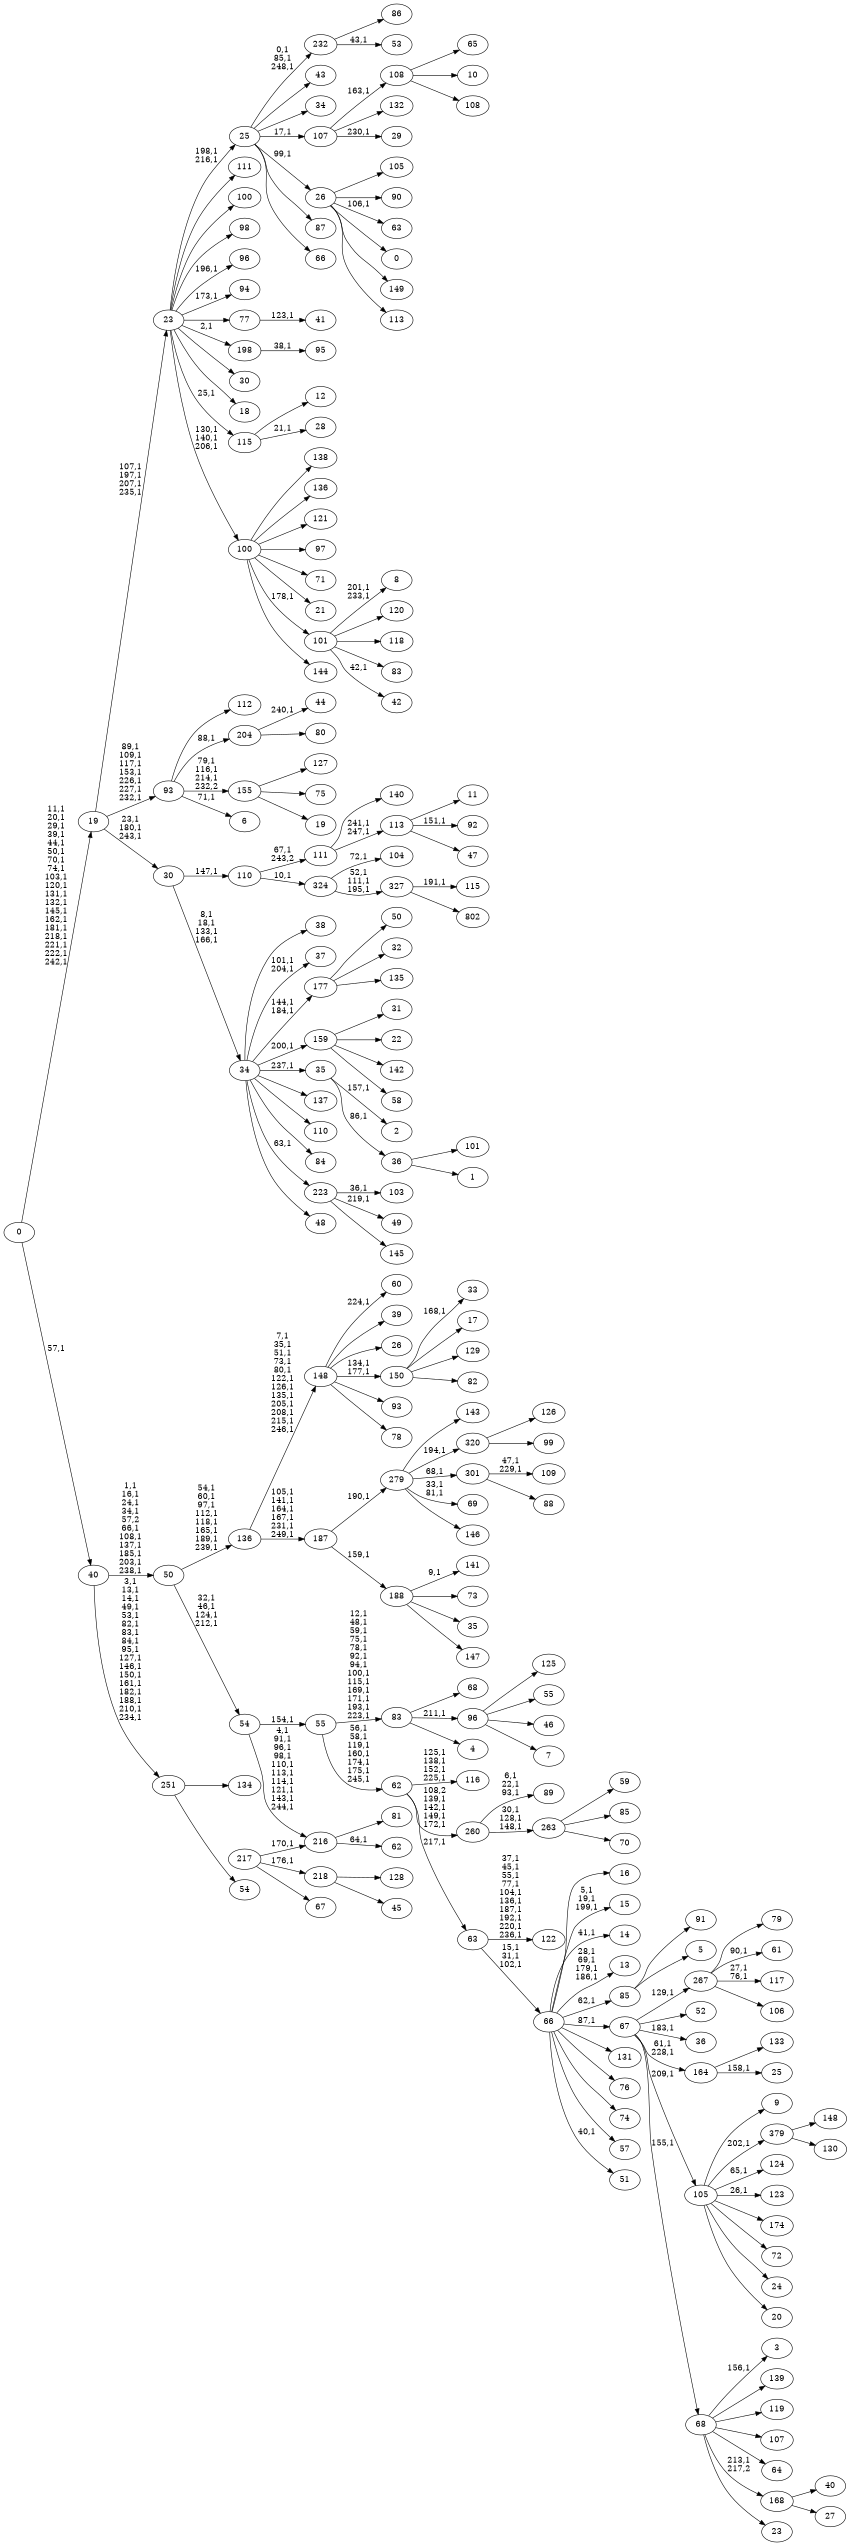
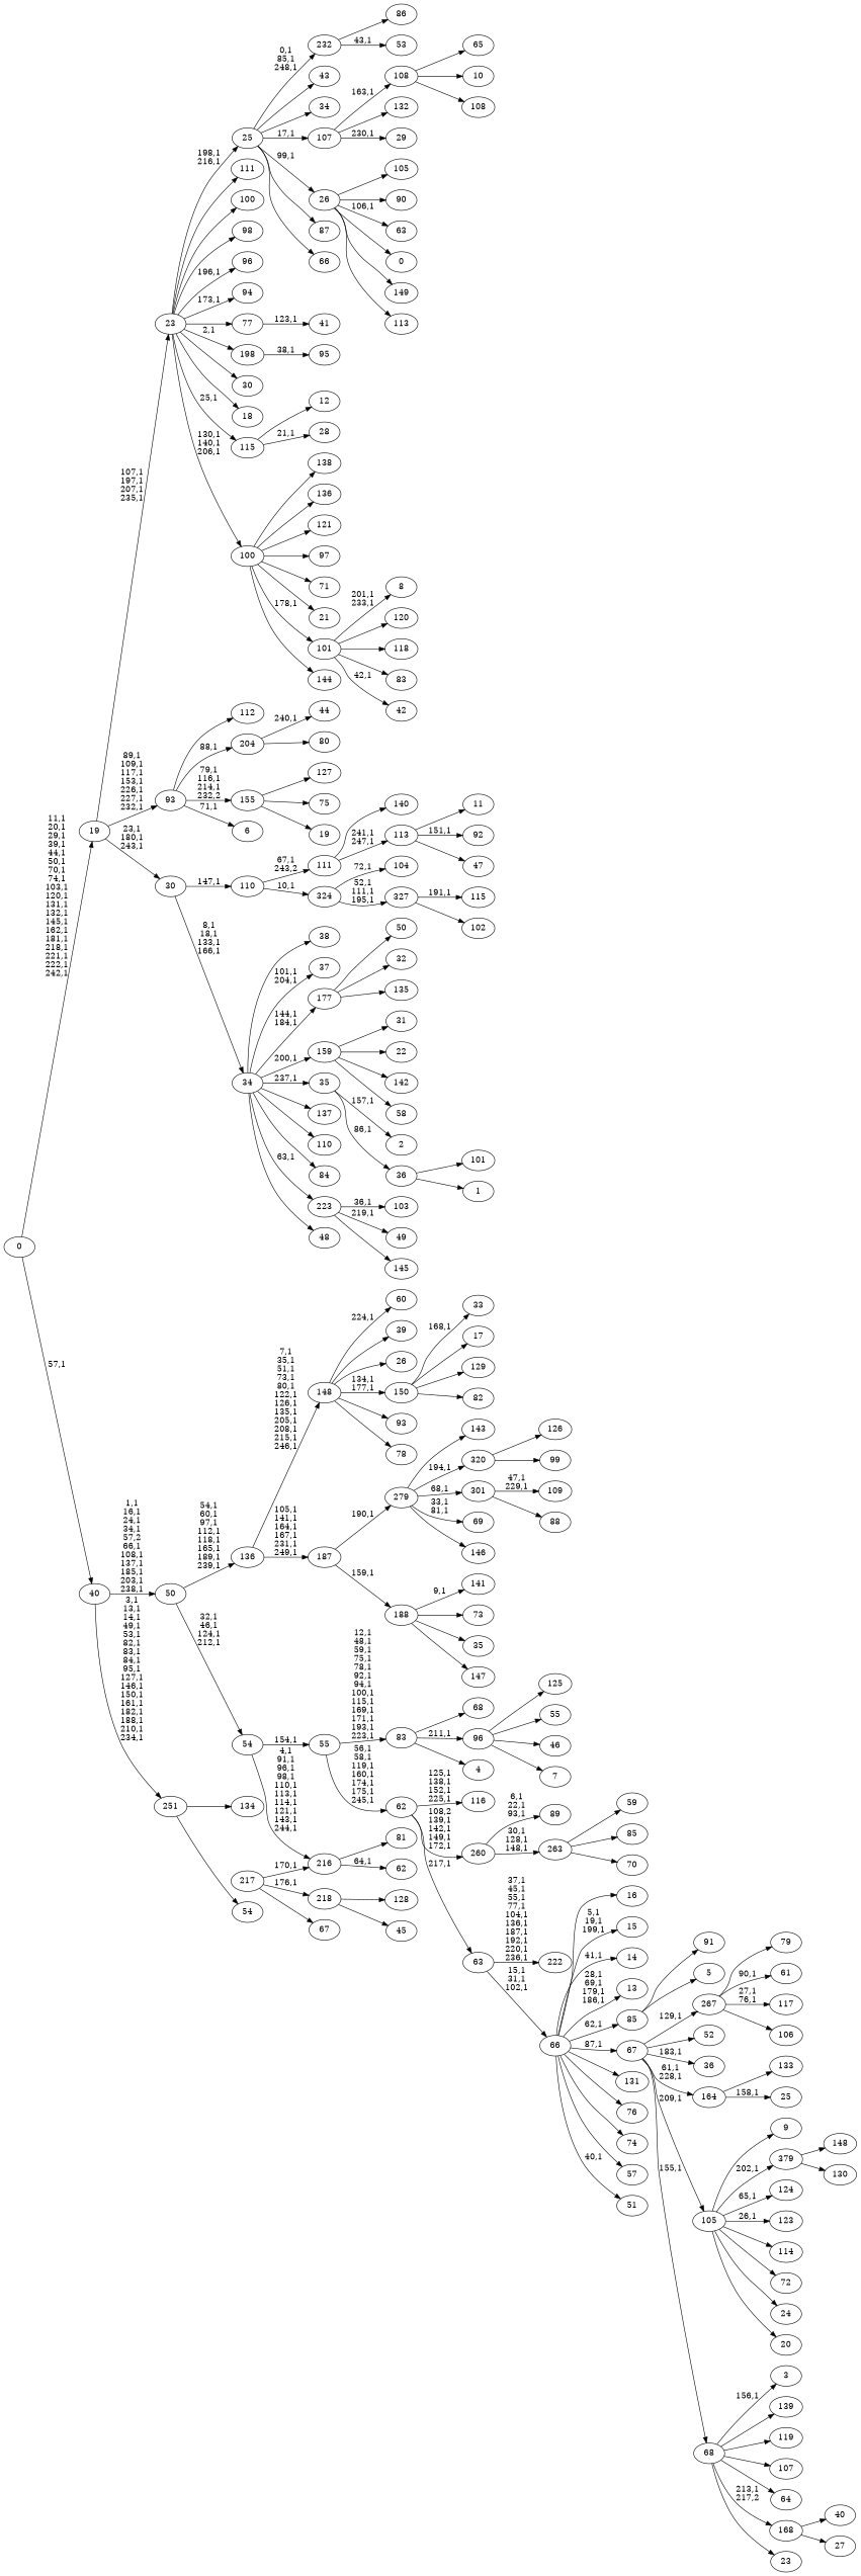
  digraph {
    rankdir=LR
    n1 [label=149]
    n2 [label=148]
    n3 [label=147]
    n4 [label=146]
    n5 [label=145]
    n6 [label=144]
    n7 [label=143]
    n8 [label=142]
    n9 [label=141]
    n10 [label=140]
    n11 [label=139]
    n12 [label=138]
    n13 [label=137]
    n14 [label=136]
    n15 [label=135]
    n16 [label=134]
    n17 [label=133]
    n18 [label=132]
    n19 [label=131]
    n20 [label=130]
    379
    n22 [label=129]
    n23 [label=128]
    n24 [label=127]
    n25 [label=126]
    n26 [label=125]
    n27 [label=124]
    n28 [label=123]
-   n29 [label=122]
+   n29 [label=222]
    n30 [label=121]
    n31 [label=120]
    n32 [label=119]
    n33 [label=118]
    n34 [label=117]
    n35 [label=116]
    n36 [label=115]
-   n37 [label=174]
+   n37 [label=114]
    n38 [label=113]
    n39 [label=112]
    n40 [label=111]
    n41 [label=110]
    n42 [label=109]
    n43 [label=108]
    n44 [label=107]
    n45 [label=106]
    n46 [label=105]
    n47 [label=104]
    n48 [label=103]
-   n49 [label=802]
+   n49 [label=102]
    327
    324
    n52 [label=101]
    n53 [label=100]
    n54 [label=99]
    320
    n56 [label=98]
    n57 [label=97]
    n58 [label=96]
    n59 [label=95]
    n60 [label=94]
    n61 [label=93]
    n62 [label=92]
    n63 [label=91]
    n64 [label=90]
    n65 [label=89]
    n66 [label=88]
    301
    n68 [label=87]
    n69 [label=86]
    n70 [label=85]
    n71 [label=84]
    n72 [label=83]
    n73 [label=82]
    n74 [label=81]
    n75 [label=80]
    n76 [label=79]
    n77 [label=78]
    n78 [label=77]
    n79 [label=41]
    n80 [label=76]
    n81 [label=75]
    n82 [label=74]
    n83 [label=73]
    n84 [label=72]
    n85 [label=71]
    n86 [label=70]
    n87 [label=69]
    279
    n89 [label=68]
    n90 [label=67]
    n91 [label=66]
    n92 [label=65]
    n93 [label=64]
    n94 [label=63]
    n95 [label=62]
    n96 [label=61]
    267
    n98 [label=60]
    n99 [label=59]
    263
    260
    n102 [label=58]
    n103 [label=57]
    n104 [label=55]
    n105 [label=54]
    251
    n107 [label=53]
    232
    n109 [label=52]
    n110 [label=51]
    n111 [label=50]
    n112 [label=49]
    223
    n114 [label=48]
    n115 [label=47]
    n116 [label=46]
    n117 [label=45]
    218
    217
    216
    n121 [label=44]
    204
    n123 [label=43]
    n124 [label=42]
    198
    n126 [label=40]
    n127 [label=39]
    n128 [label=38]
    n129 [label=37]
    n130 [label=36]
    n131 [label=35]
    188
    187
    n134 [label=34]
    n135 [label=33]
    n136 [label=32]
    177
    n138 [label=31]
    n139 [label=30]
    n140 [label=29]
    n141 [label=28]
    n142 [label=27]
    168
    n144 [label=26]
    n145 [label=25]
    164
    n147 [label=24]
    n148 [label=23]
    n149 [label=22]
    159
    n151 [label=21]
    n152 [label=20]
    n153 [label=19]
    155
    n155 [label=18]
    n156 [label=17]
    150
    148
    136
    n160 [label=16]
    n161 [label=15]
    n162 [label=14]
    n163 [label=13]
    n164 [label=12]
    115
    n166 [label=11]
    113
    111
    110
    n170 [label=10]
    108
    107
    n173 [label=9]
    105
    n175 [label=8]
    101
    100
    n178 [label=7]
    96
    n180 [label=6]
    93
    n182 [label=5]
    85
    n184 [label=4]
    83
    n186 [label=3]
    68
    67
    66
    63
    62
    55
    54
    50
    40
    n196 [label=2]
    n197 [label=1]
    36
    35
    34
    30
    n202 [label=0]
    26
    25
    23
    19
    0
    379 -> n2
    379 -> n20
    327 -> n36 [label="191,1"]
    327 -> n49
    324 -> n47 [label="72,1"]
    324 -> 327 [label="52,1\n111,1\n195,1"]
    320 -> n25
    320 -> n54
    301 -> n42 [label="47,1\n229,1"]
    301 -> n66
    n78 -> n79 [label="123,1"]
    279 -> n4
    279 -> n7
    279 -> 320 [label="194,1"]
    279 -> 301 [label="68,1"]
    279 -> n87 [label="33,1\n81,1"]
    267 -> n34 [label="27,1\n76,1"]
    267 -> n45
    267 -> n76
    267 -> n96 [label="90,1"]
    263 -> n70
    263 -> n86
    263 -> n99
    260 -> n65 [label="6,1\n22,1\n93,1"]
    260 -> 263 [label="30,1\n128,1\n148,1"]
    251 -> n16
    251 -> n105
    232 -> n69
    232 -> n107 [label="43,1"]
    223 -> n5
    223 -> n48 [label="36,1"]
    223 -> n112 [label="219,1"]
    218 -> n23
    218 -> n117
    217 -> n90
    217 -> 218 [label="176,1"]
    217 -> 216 [label="170,1"]
    216 -> n74
    216 -> n95 [label="64,1"]
    204 -> n75
    204 -> n121 [label="240,1"]
    198 -> n59 [label="38,1"]
    188 -> n3
    188 -> n9 [label="9,1"]
    188 -> n83
    188 -> n131
    187 -> 279 [label="190,1"]
    187 -> 188 [label="159,1"]
    177 -> n15
    177 -> n111
    177 -> n136
    168 -> n126
    168 -> n142
    164 -> n17
    164 -> n145 [label="158,1"]
    159 -> n8
    159 -> n102
    159 -> n138
    159 -> n149
    155 -> n24
    155 -> n81
    155 -> n153
    150 -> n22
    150 -> n73
    150 -> n135 [label="168,1"]
    150 -> n156
    148 -> n61
    148 -> n77
    148 -> n98 [label="224,1"]
    148 -> n127
    148 -> n144
    148 -> 150 [label="134,1\n177,1"]
    136 -> 187 [label="105,1\n141,1\n164,1\n167,1\n231,1\n249,1"]
    136 -> 148 [label="7,1\n35,1\n51,1\n73,1\n80,1\n122,1\n126,1\n135,1\n205,1\n208,1\n215,1\n246,1"]
    115 -> n141 [label="21,1"]
    115 -> n164
    113 -> n62 [label="151,1"]
    113 -> n115
    113 -> n166
    111 -> n10
    111 -> 113 [label="241,1\n247,1"]
    110 -> 324 [label="10,1"]
    110 -> 111 [label="67,1\n243,2"]
    108 -> n43
    108 -> n92
    108 -> n170
    107 -> n18
    107 -> n140 [label="230,1"]
    107 -> 108 [label="163,1"]
    105 -> 379 [label="202,1"]
    105 -> n27 [label="65,1"]
    105 -> n28 [label="26,1"]
    105 -> n37
    105 -> n84
    105 -> n147
    105 -> n152
    105 -> n173
    101 -> n31
    101 -> n33
    101 -> n72
    101 -> n124 [label="42,1"]
    101 -> n175 [label="201,1\n233,1"]
    100 -> n6
    100 -> n12
    100 -> n14
    100 -> n30
    100 -> n57
    100 -> n85
    100 -> n151
    100 -> 101 [label="178,1"]
    96 -> n26
    96 -> n104
    96 -> n116
    96 -> n178
    93 -> n39
    93 -> 204 [label="88,1"]
    93 -> 155 [label="79,1\n116,1\n214,1\n232,2"]
    93 -> n180 [label="71,1"]
    85 -> n63
    85 -> n182
    83 -> n89
    83 -> 96 [label="211,1"]
    83 -> n184
    68 -> n11
    68 -> n32
    68 -> n44
    68 -> n93
    68 -> 168 [label="213,1\n217,2"]
    68 -> n148
    68 -> n186 [label="156,1"]
    67 -> 267 [label="129,1"]
    67 -> n109
    67 -> n130 [label="183,1"]
    67 -> 164 [label="61,1\n228,1"]
    67 -> 105 [label="209,1"]
    67 -> 68 [label="155,1"]
    66 -> n19
    66 -> n80
    66 -> n82
    66 -> n103
    66 -> n110 [label="40,1"]
    66 -> n160
    66 -> n161 [label="5,1\n19,1\n199,1"]
    66 -> n162 [label="41,1"]
    66 -> n163 [label="28,1\n69,1\n179,1\n186,1"]
    66 -> 85 [label="62,1"]
    66 -> 67 [label="87,1"]
    63 -> n29 [label="37,1\n45,1\n55,1\n77,1\n104,1\n136,1\n187,1\n192,1\n220,1\n236,1"]
    63 -> 66 [label="15,1\n31,1\n102,1"]
    62 -> n35 [label="125,1\n138,1\n152,1\n225,1"]
    62 -> 260 [label="108,2\n139,1\n142,1\n149,1\n172,1"]
    62 -> 63 [label="217,1"]
    55 -> 83 [label="12,1\n48,1\n59,1\n75,1\n78,1\n92,1\n94,1\n100,1\n115,1\n169,1\n171,1\n193,1\n223,1"]
    55 -> 62 [label="56,1\n58,1\n119,1\n160,1\n174,1\n175,1\n245,1"]
    54 -> 216 [label="4,1\n91,1\n96,1\n98,1\n110,1\n113,1\n114,1\n121,1\n143,1\n244,1"]
    54 -> 55 [label="154,1"]
    50 -> 136 [label="54,1\n60,1\n97,1\n112,1\n118,1\n165,1\n189,1\n239,1"]
    50 -> 54 [label="32,1\n46,1\n124,1\n212,1"]
    40 -> 251 [label="3,1\n13,1\n14,1\n49,1\n53,1\n82,1\n83,1\n84,1\n95,1\n127,1\n146,1\n150,1\n161,1\n182,1\n188,1\n210,1\n234,1"]
    40 -> 50 [label="1,1\n16,1\n24,1\n34,1\n57,2\n66,1\n108,1\n137,1\n185,1\n203,1\n238,1"]
    36 -> n52
    36 -> n197
    35 -> n196 [label="157,1"]
    35 -> 36 [label="86,1"]
    34 -> n13
    34 -> n41
    34 -> n71
    34 -> 223 [label="63,1"]
    34 -> n114
    34 -> n128
    34 -> n129 [label="101,1\n204,1"]
    34 -> 177 [label="144,1\n184,1"]
    34 -> 159 [label="200,1"]
    34 -> 35 [label="237,1"]
    30 -> 110 [label="147,1"]
    30 -> 34 [label="8,1\n18,1\n133,1\n166,1"]
    26 -> n1
    26 -> n38
    26 -> n46
    26 -> n64
    26 -> n94 [label="106,1"]
    26 -> n202
    25 -> n68
    25 -> n91
    25 -> 232 [label="0,1\n85,1\n248,1"]
    25 -> n123
    25 -> n134
    25 -> 107 [label="17,1"]
    25 -> 26 [label="99,1"]
    23 -> n40
    23 -> n53
    23 -> n56
    23 -> n58 [label="196,1"]
    23 -> n60 [label="173,1"]
    23 -> n78
    23 -> 198 [label="2,1"]
    23 -> n139
    23 -> n155
    23 -> 115 [label="25,1"]
    23 -> 100 [label="130,1\n140,1\n206,1"]
    23 -> 25 [label="198,1\n216,1"]
    19 -> 93 [label="89,1\n109,1\n117,1\n153,1\n226,1\n227,1\n232,1"]
    19 -> 30 [label="23,1\n180,1\n243,1"]
    19 -> 23 [label="107,1\n197,1\n207,1\n235,1"]
    0 -> 40 [label="57,1"]
    0 -> 19 [label="11,1\n20,1\n29,1\n39,1\n44,1\n50,1\n70,1\n74,1\n103,1\n120,1\n131,1\n132,1\n145,1\n162,1\n181,1\n218,1\n221,1\n222,1\n242,1"]
  }
